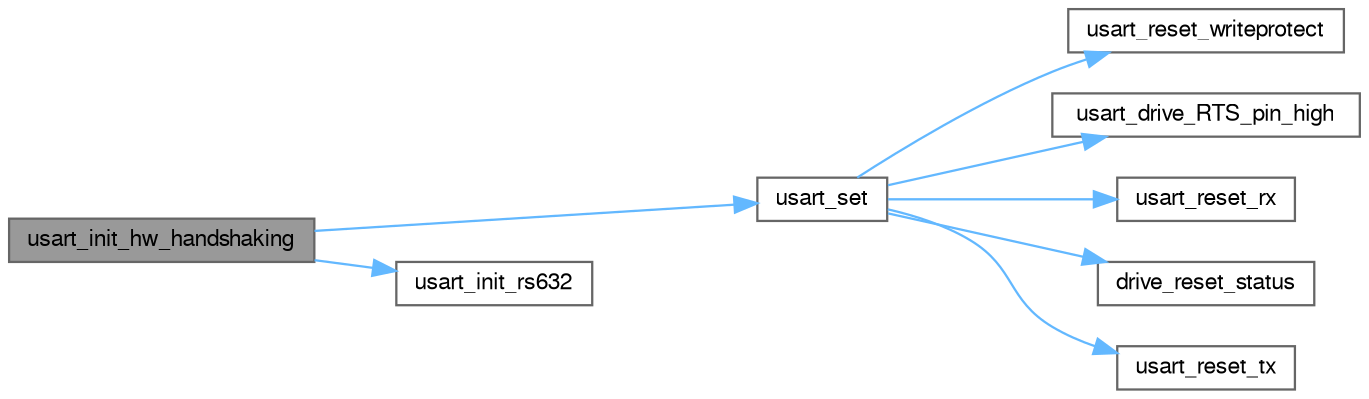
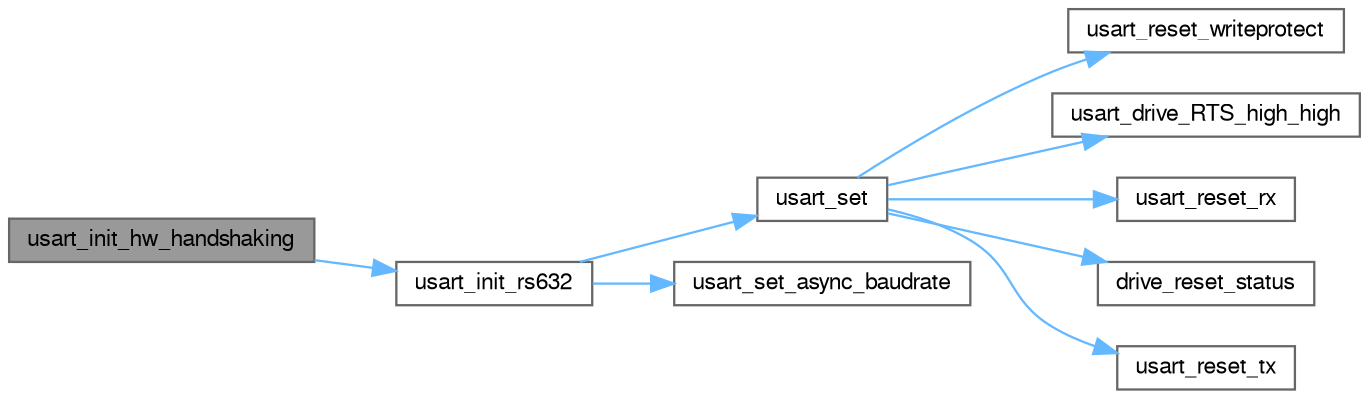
  digraph {
    rankdir=LR
    node [color=grey40 fillcolor=white fontname=FreeSans fontsize=10 shape=box style=filled]
    edge [color=steelblue1 fontname=FreeSans fontsize=10 labelfontname=FreeSans labelfontsize=10 style=solid]
    n1 [color=gray40 fillcolor=grey60 fontcolor=black height=0.2 label=usart_init_hw_handshaking width=0.4]
    n2 [height=0.2 label=usart_init_rs632 width=0.4]
    n3 [height=0.2 label=usart_set width=0.4]
+   n4 [height=0.2 label=usart_set_async_baudrate width=0.4]
    n5 [height=0.2 label=usart_reset_writeprotect width=0.4]
-   n6 [height=0.2 label=usart_drive_RTS_pin_high width=0.4]
+   n6 [height=0.2 label=usart_drive_RTS_high_high width=0.4]
    n7 [height=0.2 label=usart_reset_rx width=0.4]
    n8 [height=0.2 label=drive_reset_status width=0.4]
    n9 [height=0.2 label=usart_reset_tx width=0.4]
    n1 -> n2
-   n1 -> n3
+   n2 -> n3
+   n2 -> n4
    n3 -> n5
    n3 -> n6
    n3 -> n7
    n3 -> n8
    n3 -> n9
  }
